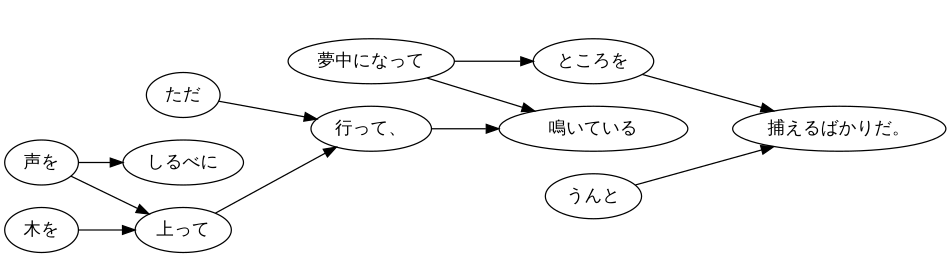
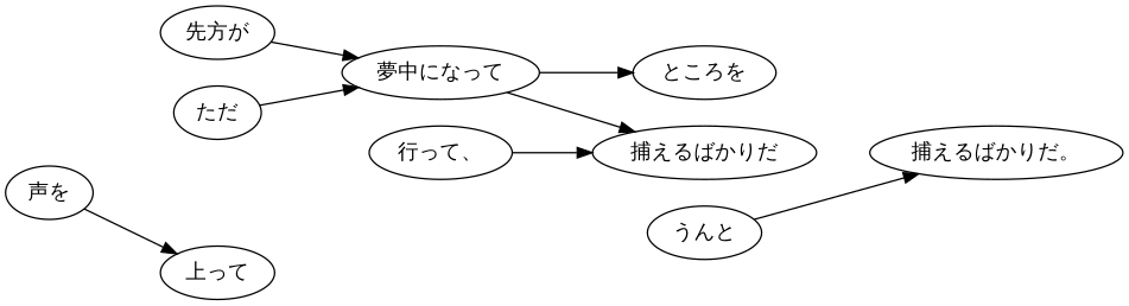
  digraph {
    fontname=Nunito
    rankdir=LR
    node [fontname=Nunito]
    edge [fontname=Nunito]
    n1 [label="ただ"]
    n2 [label="行って、"]
-   n3 [label="鳴いている"]
+   n3 [label="捕えるばかりだ"]
    n4 [label="声を"]
-   n5 [label="しるべに"]
    n6 [label="上って"]
-   n7 [label="木を"]
+   n8 [label="先方が"]
    n9 [label="夢中になって"]
    n10 [label="ところを"]
    n11 [label="捕えるばかりだ。"]
    n12 [label="うんと"]
-   n1 -> n2
+   n1 -> n9
    n2 -> n3
-   n4 -> n5
    n4 -> n6
-   n6 -> n2
-   n7 -> n6
+   n8 -> n9
    n9 -> n3
    n9 -> n10
-   n10 -> n11
    n12 -> n11
  }
